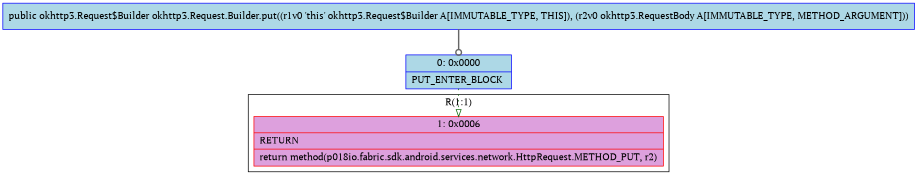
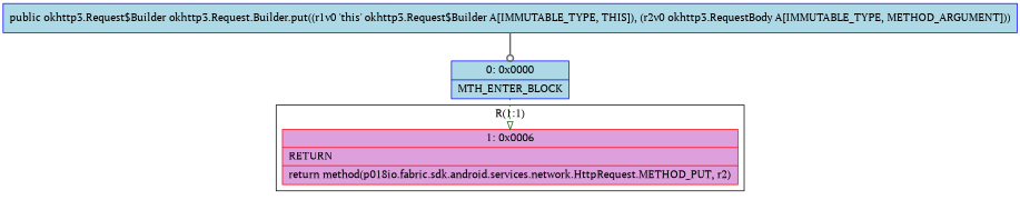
  digraph {
    fontname="PT Serif"
    node [color=blue shape=record style=filled fillcolor=lightblue fontname="PT Serif"]
    edge [fontname="PT Serif"]
    n1 [color=red label="{1\:\ 0x0006|RETURN\l|return method(p018io.fabric.sdk.android.services.network.HttpRequest.METHOD_PUT, r2)\l}" fillcolor=plum]
-   n2 [label="{0\:\ 0x0000|PUT_ENTER_BLOCK\l}"]
+   n2 [label="{0\:\ 0x0000|MTH_ENTER_BLOCK\l}"]
    n3 [label="{public okhttp3.Request$Builder okhttp3.Request.Builder.put((r1v0 'this' okhttp3.Request$Builder A[IMMUTABLE_TYPE, THIS]), (r2v0 okhttp3.RequestBody A[IMMUTABLE_TYPE, METHOD_ARGUMENT])) }"]
    subgraph cluster_1 {
      label="R(1:1)"
      n1
    }
    n2 -> n1 [color=darkgreen style=dotted arrowhead=onormal]
    n3 -> n2 [color=gray40 style=bold arrowhead=odot]
  }
